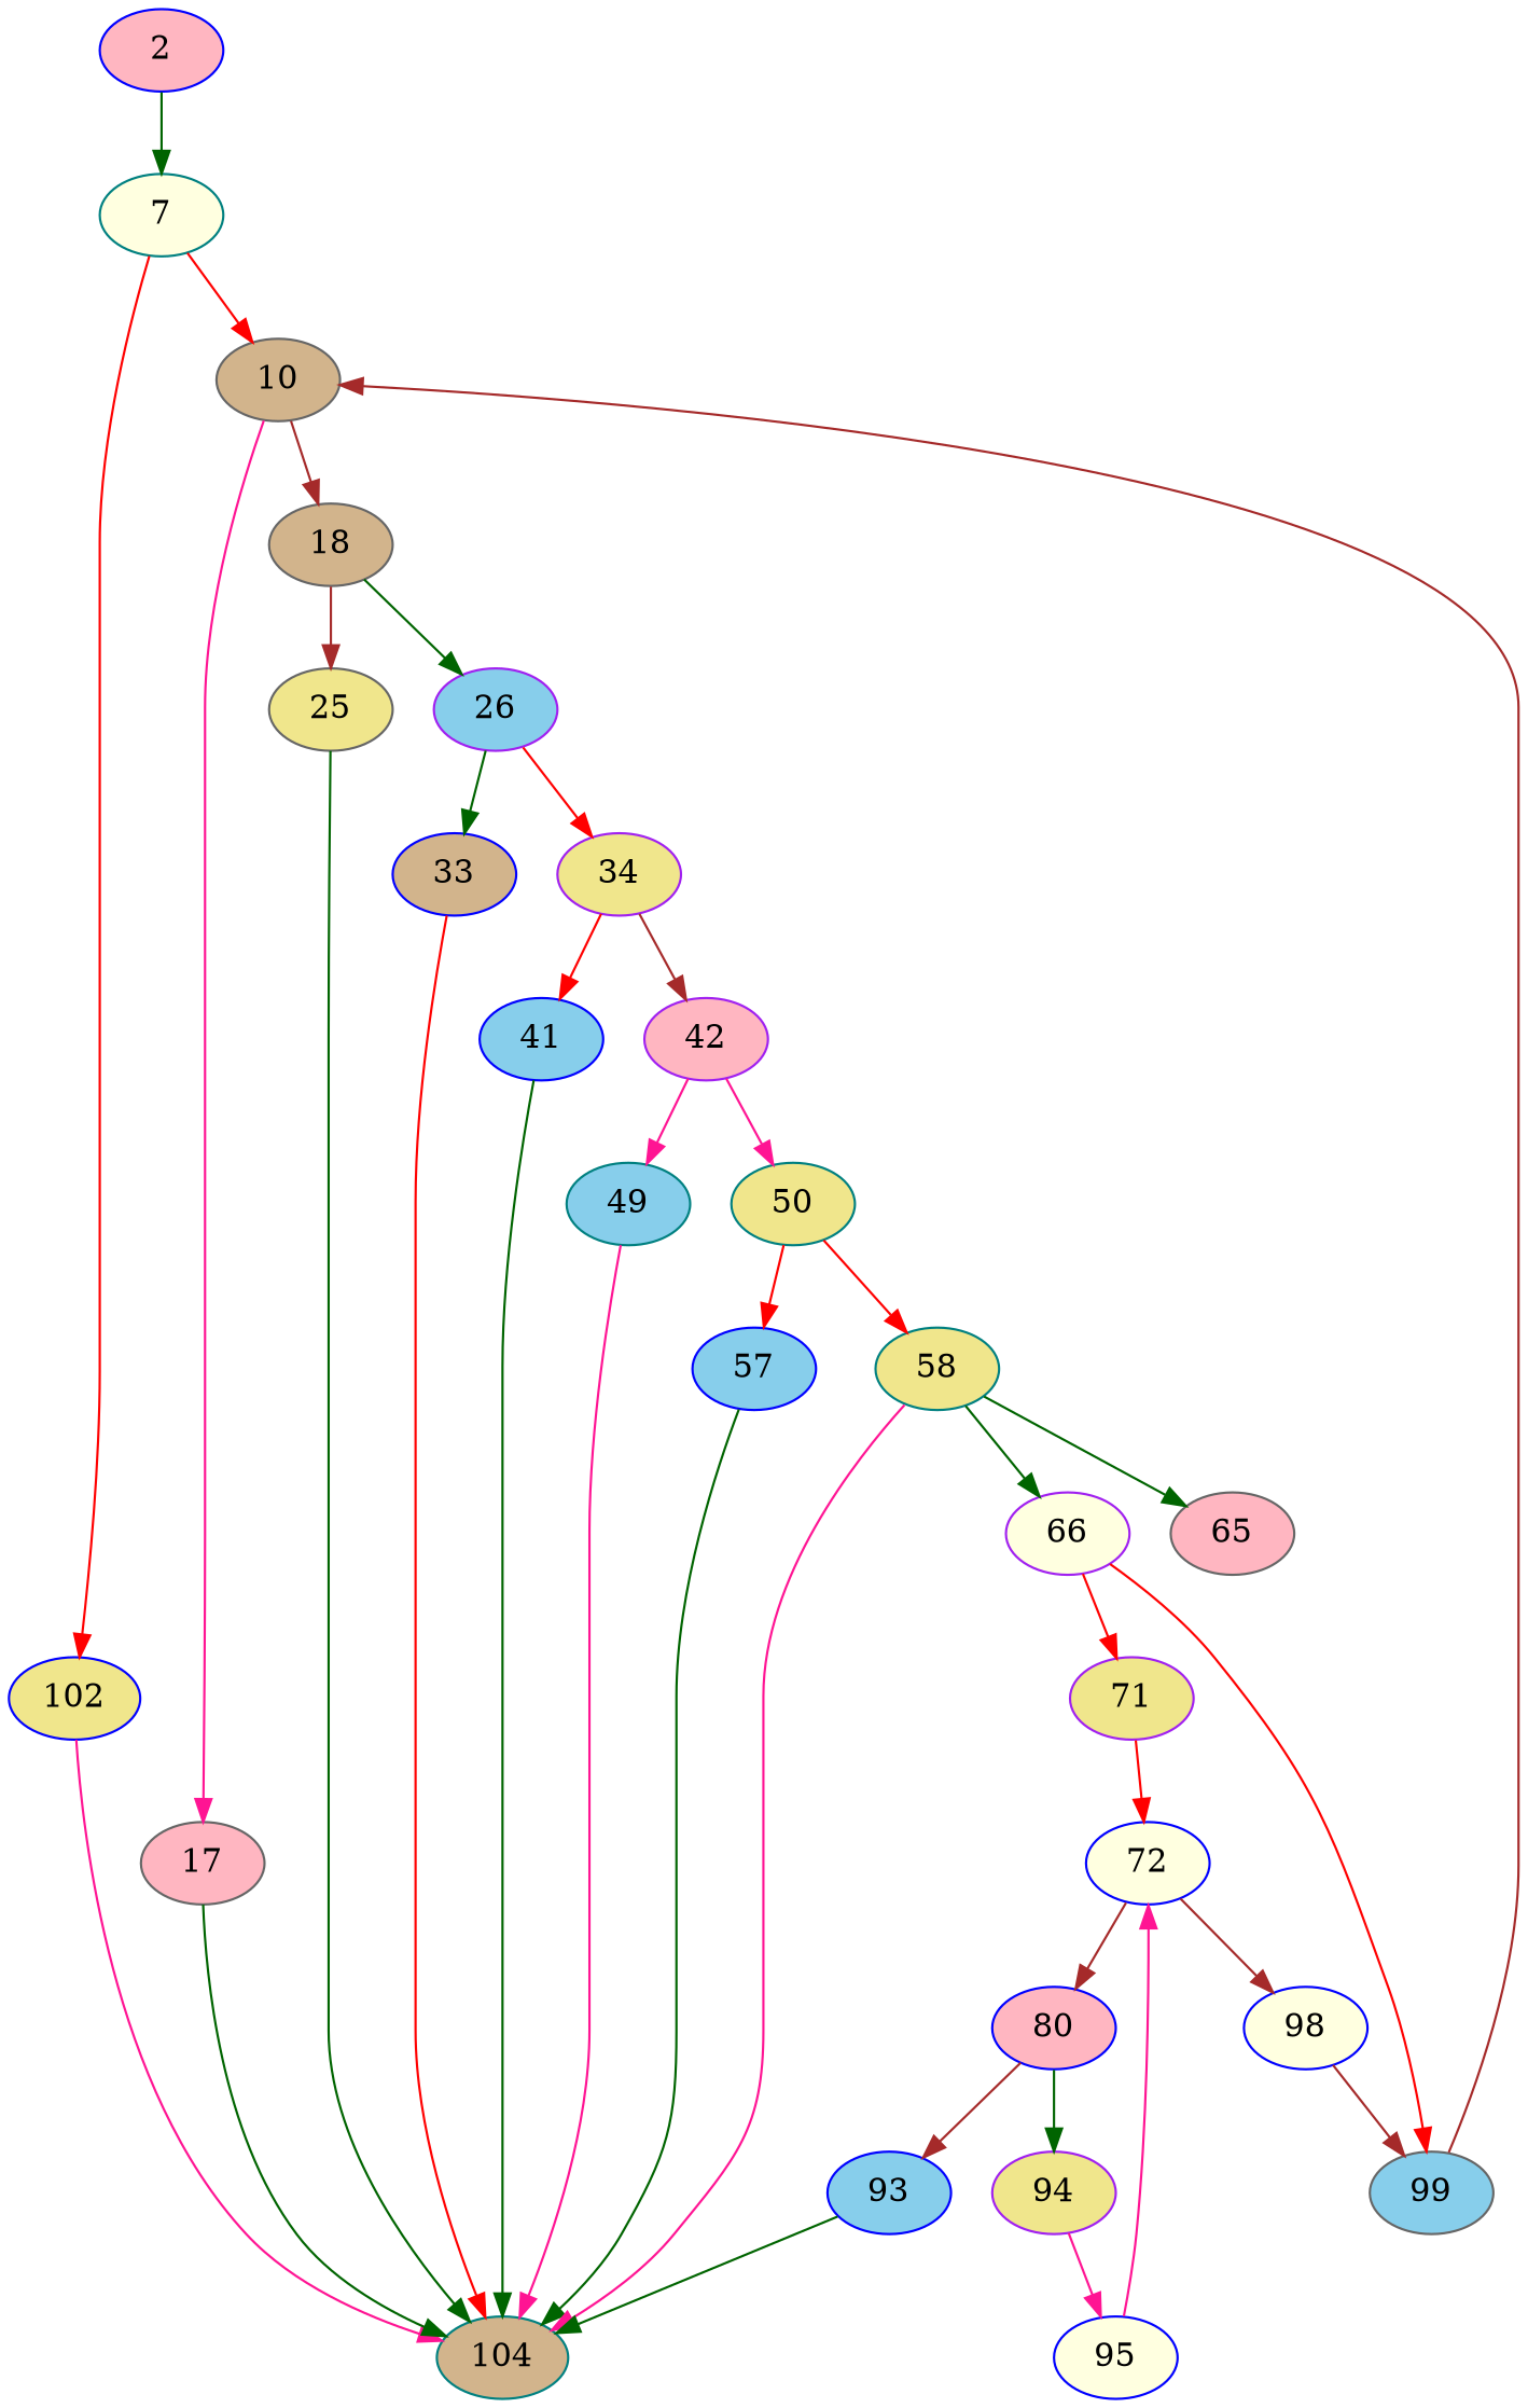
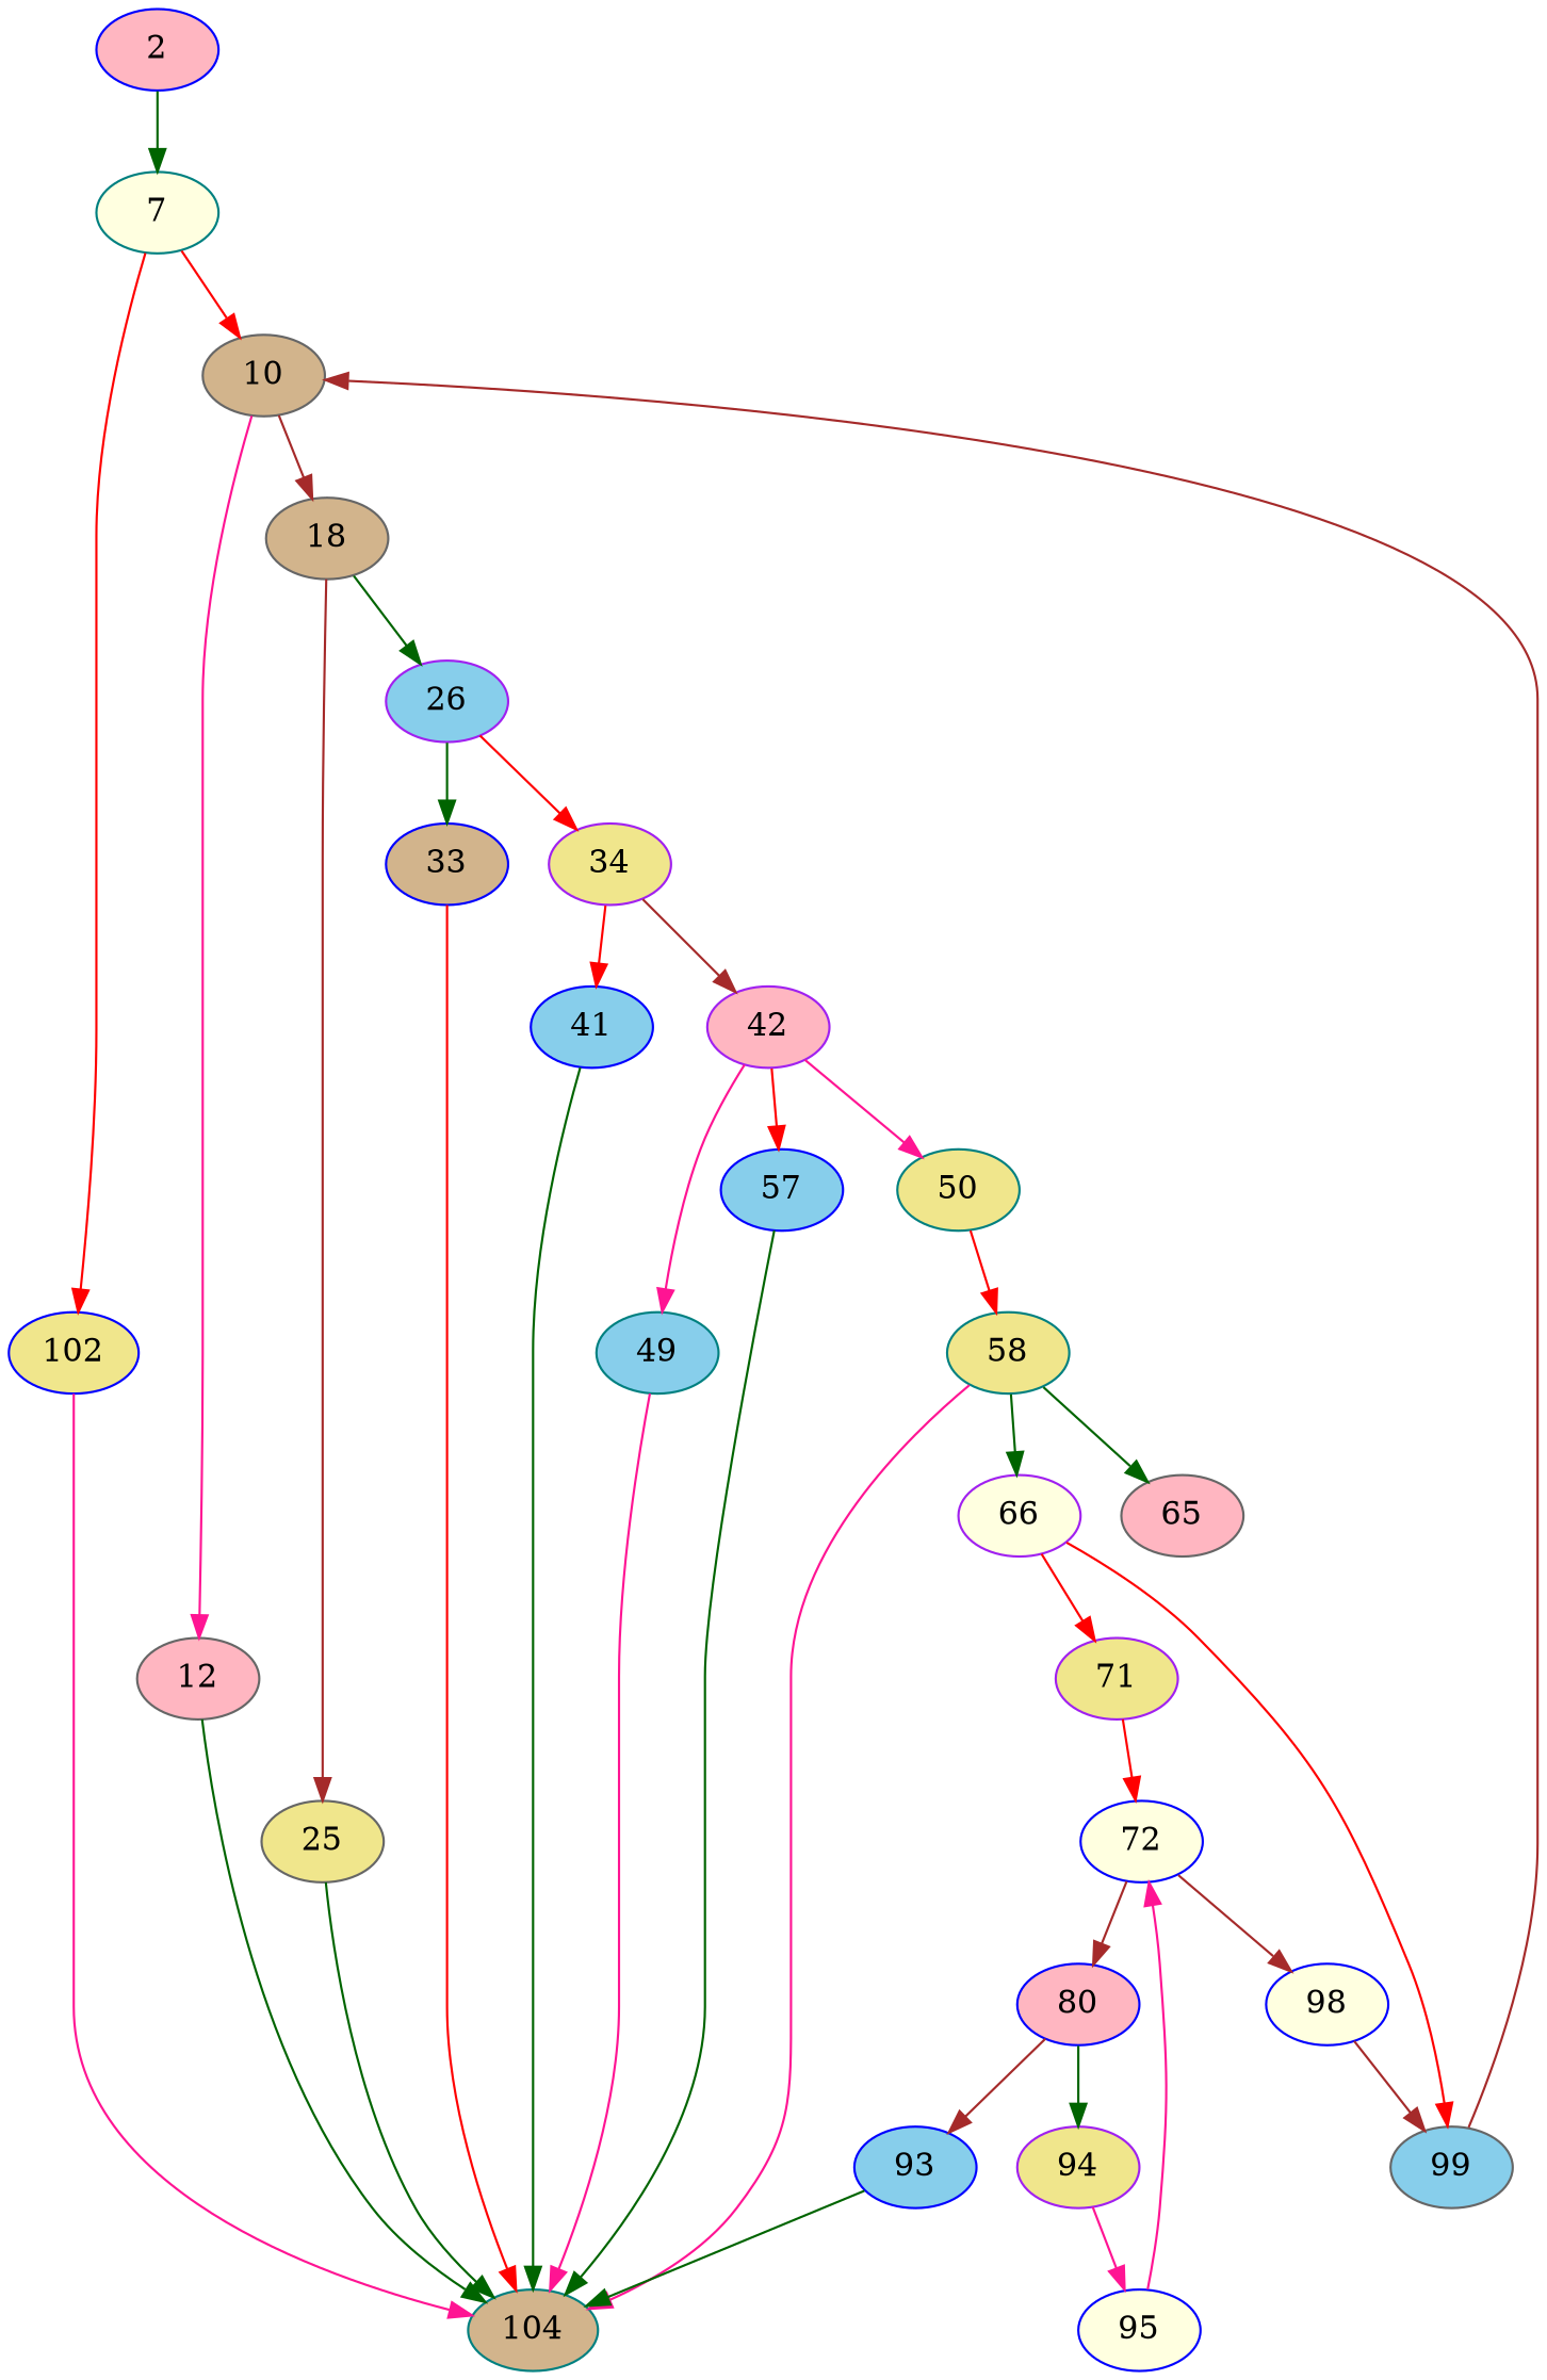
  strict digraph {
    node [color=blue fillcolor=khaki style=filled]
    edge [color=darkgreen]
    2 [entry=true fillcolor=lightpink]
    7 [color=teal fillcolor=lightyellow]
    10 [color=gray40 fillcolor=tan]
    n4 [label=102]
-   17 [color=gray40 fillcolor=lightpink]
+   17 [color=gray40 fillcolor=lightpink label=12]
    18 [color=gray40 fillcolor=tan]
    104 [color=teal fillcolor=tan]
    25 [color=gray40]
    26 [color=purple fillcolor=skyblue]
    33 [fillcolor=tan]
    34 [color=purple]
    41 [fillcolor=skyblue]
    42 [color=purple fillcolor=lightpink]
    49 [color=teal fillcolor=skyblue]
    50 [color=teal]
    57 [fillcolor=skyblue]
    58 [color=teal]
    65 [color=gray40 fillcolor=lightpink]
    66 [color=purple fillcolor=lightyellow]
    71 [color=purple]
    99 [color=gray40 fillcolor=skyblue]
    72 [fillcolor=lightyellow]
    80 [fillcolor=lightpink]
    98 [fillcolor=lightyellow]
    93 [fillcolor=skyblue]
    94 [color=purple]
    95 [fillcolor=lightyellow]
    2 -> 7
    7 -> 10 [color=red cond=true]
    7 -> n4 [color=red cond=false]
    10 -> 17 [color=deeppink cond=true]
    10 -> 18 [color=brown cond=false]
    n4 -> 104 [color=deeppink]
    17 -> 104
    18 -> 25 [color=brown cond=true]
    18 -> 26 [cond=false]
    25 -> 104
    26 -> 33 [cond=true]
    26 -> 34 [color=red cond=false]
    33 -> 104 [color=red]
    34 -> 41 [color=red cond=true]
    34 -> 42 [color=brown cond=false]
    41 -> 104
    42 -> 49 [color=deeppink cond=true]
    42 -> 50 [color=deeppink cond=false]
    49 -> 104 [color=deeppink]
-   50 -> 57 [color=red cond=true]
+   42 -> 57 [color=red cond=true]
    50 -> 58 [color=red cond=false]
    57 -> 104
    58 -> 104 [color=deeppink]
    58 -> 65 [cond=true]
    58 -> 66 [cond=false]
    66 -> 71 [color=red cond=true]
    66 -> 99 [color=red cond=false]
    71 -> 72 [color=red]
    99 -> 10 [color=brown]
    72 -> 80 [color=brown cond=true]
    72 -> 98 [color=brown cond=false]
    80 -> 93 [color=brown cond=true]
    80 -> 94 [cond=false]
    98 -> 99 [color=brown]
    93 -> 104
    94 -> 95 [color=deeppink]
    95 -> 72 [color=deeppink]
  }
